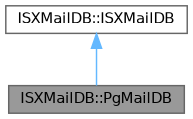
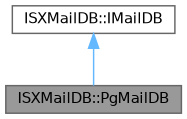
  digraph {
    node [color=gray40 fontname=Helvetica fontsize=10 shape=box style=filled]
    n1 [fillcolor=grey60 fontcolor=black height=0.2 label="ISXMailDB::PgMailDB" width=0.4]
-   n2 [fillcolor=white height=0.2 label="ISXMailDB::ISXMailDB" width=0.4]
+   n2 [fillcolor=white height=0.2 label="ISXMailDB::IMailDB" width=0.4]
    n2 -> n1 [color=steelblue1 dir=back fontname=Helvetica fontsize=10 labelfontname=Helvetica labelfontsize=10 style=solid]
  }
